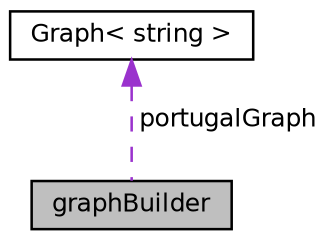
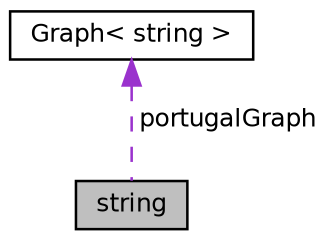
  digraph {
    node [color=black fontname=Helvetica fontsize=10 shape=record style=filled]
-   n1 [fillcolor=grey75 fontcolor=black height=0.2 label=graphBuilder width=0.4]
+   n1 [fillcolor=grey75 fontcolor=black height=0.2 label=string width=0.4]
    n2 [fillcolor=white height=0.2 label="Graph\< string \>" width=0.4]
    n2 -> n1 [color=darkorchid3 dir=back fontname=Helvetica fontsize=10 label=" portugalGraph" labelfontname=Helvetica labelfontsize=10 style=dashed]
  }
